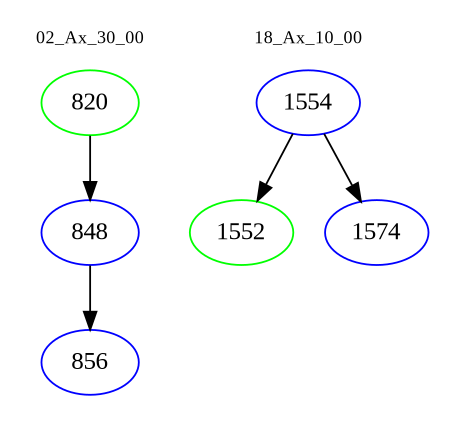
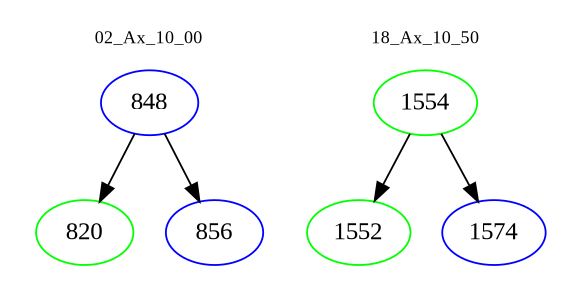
  digraph {
    fontname="Liberation Serif"
    node [color=blue fontname="Liberation Serif"]
    edge [color=black fontname="Liberation Serif"]
    n1 [label=848]
    n2 [color=green label=820]
    n3 [label=856]
-   n4 [label=1554]
+   n4 [color=green label=1554]
    n5 [color=green label=1552]
    n6 [label=1574]
    subgraph cluster_1 {
      color=white
      fontsize=10
-     label="02_Ax_30_00"
+     label="02_Ax_10_00"
      n1
      n2
      n3
    }
    subgraph cluster_2 {
      color=white
      fontsize=10
-     label="18_Ax_10_00"
+     label="18_Ax_10_50"
      n4
      n5
      n6
    }
-   n2 -> n1
+   n1 -> n2
    n1 -> n3
    n4 -> n5
    n4 -> n6
  }
